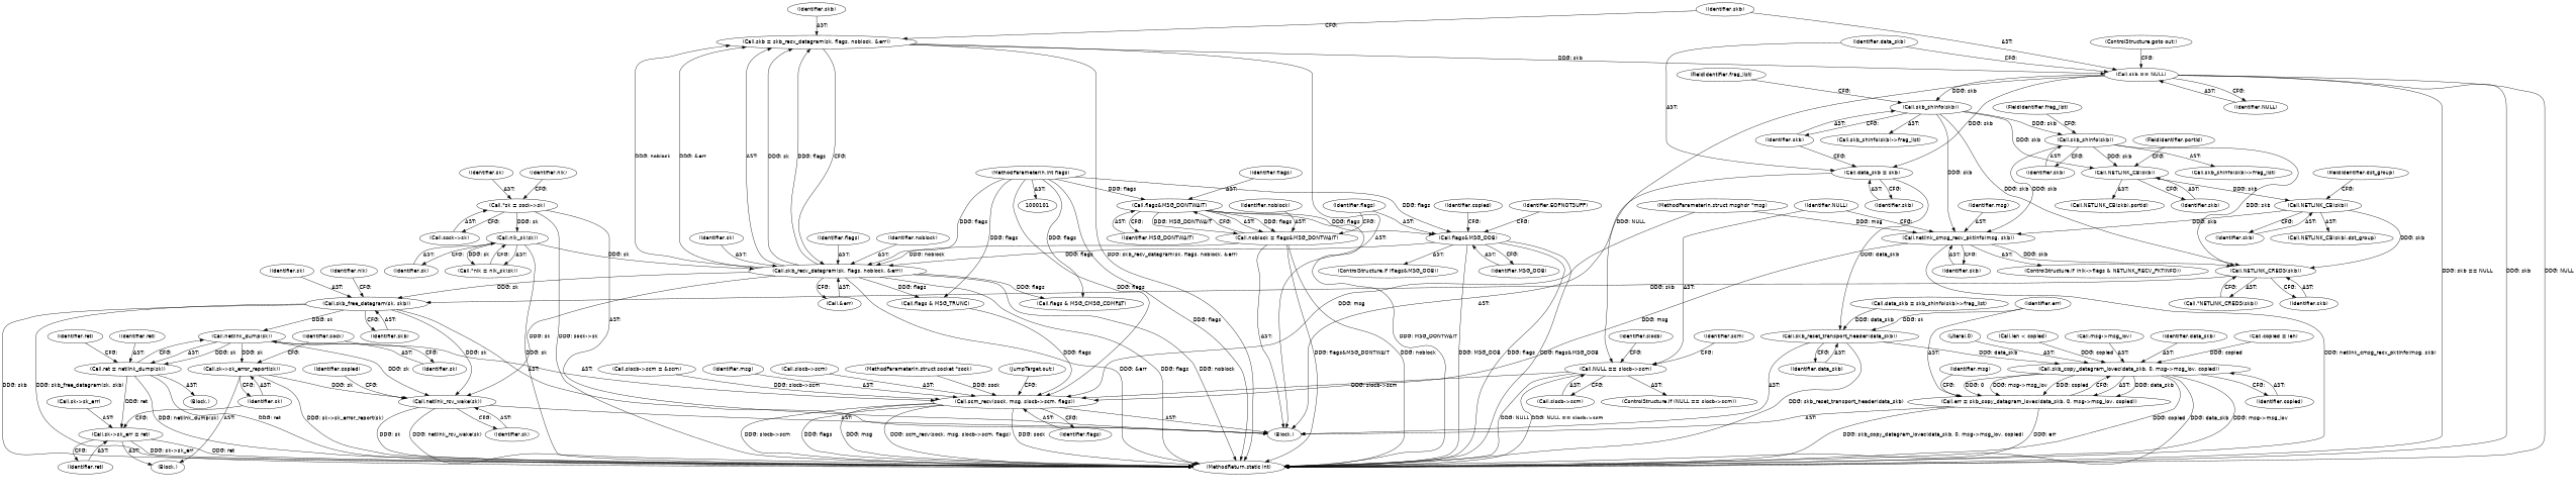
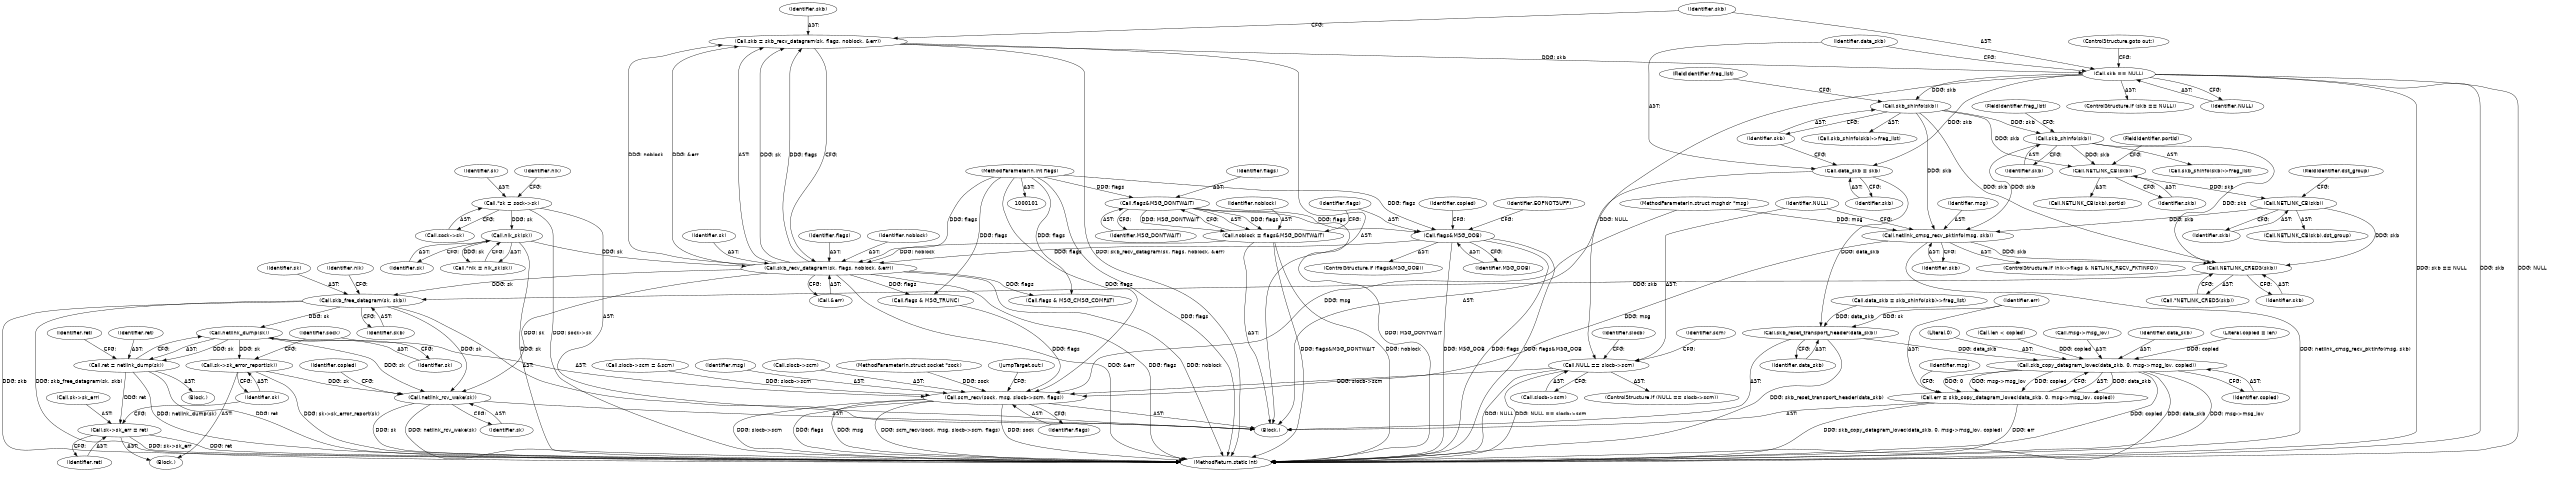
  digraph {
    fontname="DejaVu Sans"
    node [fontname="DejaVu Sans"]
    edge [fontname="DejaVu Sans"]
    n1 [label="(Call,skb = skb_recv_datagram(sk, flags, noblock, &err))"]
    n2 [label="(Call,skb_recv_datagram(sk, flags, noblock, &err))"]
    n3 [label="(Call,skb == NULL)"]
    n4 [label="(MethodReturn,static int)"]
    n5 [label="(Block,)"]
    n6 [label="(Call,skb_free_datagram(sk, skb))"]
    n7 [label="(Call,netlink_rcv_wake(sk))"]
    n8 [label="(Call,&err)"]
    n9 [label="(Call,flags & MSG_CMSG_COMPAT)"]
    n10 [label="(Call,flags & MSG_TRUNC)"]
    n11 [label="(Call,data_skb = skb)"]
    n12 [label="(Call,skb_shinfo(skb))"]
    n13 [label="(Call,NULL == siocb->scm)"]
+   n14 [label="(ControlStructure,if (skb == NULL))"]
    n15 [label="(Identifier,NULL)"]
    n16 [label="(Call,netlink_dump(sk))"]
    n17 [label="(Identifier,skb)"]
    n18 [label="(Identifier,sk)"]
    n19 [label="(Call,scm_recv(sock, msg, siocb->scm, flags))"]
    n20 [label="(Call,nlk_sk(sk))"]
    n21 [label="(Call,*nlk = nlk_sk(sk))"]
    n22 [label="(Identifier,sk)"]
    n23 [label="(Call,*sk = sock->sk)"]
    n24 [label="(Call,sock->sk)"]
    n25 [label="(Call,flags&MSG_OOB)"]
    n26 [label="(ControlStructure,if (flags&MSG_OOB))"]
    n27 [label="(Identifier,MSG_OOB)"]
    n28 [label="(Call,flags&MSG_DONTWAIT)"]
    n29 [label="(Call,noblock = flags&MSG_DONTWAIT)"]
    n30 [label="(Identifier,MSG_DONTWAIT)"]
    n31 [label="(MethodParameterIn,int flags)"]
    1000101
    n33 [label="(Identifier,flags)"]
    n34 [label="(Call,skb_reset_transport_header(data_skb))"]
    n35 [label="(Identifier,skb)"]
    n36 [label="(Call,skb_shinfo(skb))"]
    n37 [label="(Call,NETLINK_CB(skb))"]
    n38 [label="(Call,netlink_cmsg_recv_pktinfo(msg, skb))"]
    n39 [label="(Call,NETLINK_CREDS(skb))"]
    n40 [label="(Identifier,skb)"]
    n41 [label="(Call,skb_shinfo(skb)->frag_list)"]
    n42 [label="(Call,siocb->scm)"]
    n43 [label="(ControlStructure,if (NULL == siocb->scm))"]
    n44 [label="(Call,skb_copy_datagram_iovec(data_skb, 0, msg->msg_iov, copied))"]
    n45 [label="(Identifier,data_skb)"]
    n46 [label="(Call,err = skb_copy_datagram_iovec(data_skb, 0, msg->msg_iov, copied))"]
    n47 [label="(Identifier,copied)"]
    n48 [label="(Call,skb_shinfo(skb)->frag_list)"]
    n49 [label="(Identifier,skb)"]
    n50 [label="(Call,NETLINK_CB(skb))"]
    n51 [label="(Call,NETLINK_CB(skb).portid)"]
    n52 [label="(Identifier,skb)"]
    n53 [label="(Identifier,skb)"]
    n54 [label="(ControlStructure,if (nlk->flags & NETLINK_RECV_PKTINFO))"]
    n55 [label="(Call,*NETLINK_CREDS(skb))"]
    n56 [label="(Identifier,skb)"]
    n57 [label="(Identifier,skb)"]
    n58 [label="(Call,NETLINK_CB(skb).dst_group)"]
    n59 [label="(Call,ret = netlink_dump(sk))"]
    n60 [label="(Call,sk->sk_error_report(sk))"]
    n61 [label="(Identifier,sk)"]
    n62 [label="(Call,sk->sk_err = ret)"]
    n63 [label="(Block,)"]
    n64 [label="(Block,)"]
    n65 [label="(Identifier,sk)"]
    n66 [label="(Identifier,ret)"]
    n67 [label="(Identifier,EOPNOTSUPP)"]
    n68 [label="(MethodParameterIn,struct socket *sock)"]
    n69 [label="(Identifier,NULL)"]
    n70 [label="(Identifier,flags)"]
    n71 [label="(JumpTarget,out:)"]
    n72 [label="(MethodParameterIn,struct msghdr *msg)"]
    n73 [label="(Identifier,copied)"]
    n74 [label="(Call,siocb->scm = &scm)"]
    n75 [label="(Identifier,sk)"]
-   n76 [label="(Call,copied = len)"]
+   n76 [label="(Literal,copied = len)"]
    n77 [label="(Identifier,msg)"]
    n78 [label="(Identifier,skb)"]
    n79 [label="(Literal,0)"]
    n80 [label="(Identifier,flags)"]
    n81 [label="(Identifier,skb)"]
    n82 [label="(Call,len < copied)"]
    n83 [label="(FieldIdentifier,portid)"]
    n84 [label="(ControlStructure,goto out;)"]
    n85 [label="(Identifier,sk)"]
    n86 [label="(Call,msg->msg_iov)"]
    n87 [label="(Identifier,msg)"]
    n88 [label="(Identifier,msg)"]
    n89 [label="(Identifier,sock)"]
    n90 [label="(Identifier,flags)"]
    n91 [label="(Call,data_skb = skb_shinfo(skb)->frag_list)"]
    n92 [label="(Identifier,noblock)"]
    n93 [label="(Identifier,data_skb)"]
    n94 [label="(Identifier,sk)"]
    n95 [label="(Identifier,nlk)"]
    n96 [label="(Identifier,ret)"]
    n97 [label="(Call,sk->sk_err)"]
    n98 [label="(FieldIdentifier,frag_list)"]
    n99 [label="(Identifier,noblock)"]
    n100 [label="(Identifier,nlk)"]
    n101 [label="(Identifier,siocb)"]
    n102 [label="(Call,siocb->scm)"]
    n103 [label="(Identifier,copied)"]
    n104 [label="(Identifier,err)"]
    n105 [label="(Identifier,scm)"]
    n106 [label="(Identifier,data_skb)"]
    n107 [label="(FieldIdentifier,frag_list)"]
    n108 [label="(FieldIdentifier,dst_group)"]
    n109 [label="(Identifier,ret)"]
    n1 -> n2 [label="CFG: "]
    n1 -> n3 [label="DDG: skb"]
    n1 -> n4 [label="DDG: skb_recv_datagram(sk, flags, noblock, &err)"]
    n1 -> n5 [label="AST: "]
    n2 -> n1 [label="AST: "]
    n2 -> n1 [label="DDG: sk"]
    n2 -> n1 [label="DDG: flags"]
    n2 -> n1 [label="DDG: noblock"]
    n2 -> n1 [label="DDG: &err"]
    n2 -> n4 [label="DDG: noblock"]
    n2 -> n4 [label="DDG: &err"]
    n2 -> n4 [label="DDG: flags"]
    n2 -> n6 [label="DDG: sk"]
    n2 -> n7 [label="DDG: sk"]
    n2 -> n8 [label="CFG: "]
    n2 -> n9 [label="DDG: flags"]
    n2 -> n10 [label="DDG: flags"]
    n3 -> n4 [label="DDG: NULL"]
    n3 -> n4 [label="DDG: skb == NULL"]
    n3 -> n4 [label="DDG: skb"]
    n3 -> n11 [label="DDG: skb"]
    n3 -> n12 [label="DDG: skb"]
    n3 -> n13 [label="DDG: NULL"]
+   n3 -> n14 [label="AST: "]
    n3 -> n15 [label="CFG: "]
    n6 -> n4 [label="DDG: skb"]
    n6 -> n4 [label="DDG: skb_free_datagram(sk, skb)"]
    n6 -> n5 [label="AST: "]
    n6 -> n7 [label="DDG: sk"]
    n6 -> n16 [label="DDG: sk"]
    n6 -> n17 [label="CFG: "]
    n7 -> n4 [label="DDG: sk"]
    n7 -> n4 [label="DDG: netlink_rcv_wake(sk)"]
    n7 -> n5 [label="AST: "]
    n7 -> n18 [label="CFG: "]
    n8 -> n2 [label="AST: "]
    n10 -> n19 [label="DDG: flags"]
    n11 -> n5 [label="AST: "]
    n11 -> n34 [label="DDG: data_skb"]
    n11 -> n35 [label="CFG: "]
    n12 -> n36 [label="DDG: skb"]
    n12 -> n37 [label="DDG: skb"]
    n12 -> n38 [label="DDG: skb"]
    n12 -> n39 [label="DDG: skb"]
    n12 -> n40 [label="CFG: "]
    n12 -> n41 [label="AST: "]
    n13 -> n4 [label="DDG: NULL == siocb->scm"]
    n13 -> n4 [label="DDG: NULL"]
    n13 -> n19 [label="DDG: siocb->scm"]
    n13 -> n42 [label="CFG: "]
    n13 -> n43 [label="AST: "]
    n15 -> n3 [label="AST: "]
    n16 -> n7 [label="DDG: sk"]
    n16 -> n59 [label="AST: "]
    n16 -> n59 [label="DDG: sk"]
    n16 -> n60 [label="DDG: sk"]
    n16 -> n61 [label="CFG: "]
    n17 -> n6 [label="AST: "]
    n18 -> n7 [label="AST: "]
    n19 -> n4 [label="DDG: sock"]
    n19 -> n4 [label="DDG: siocb->scm"]
    n19 -> n4 [label="DDG: flags"]
    n19 -> n4 [label="DDG: msg"]
    n19 -> n4 [label="DDG: scm_recv(sock, msg, siocb->scm, flags)"]
    n19 -> n5 [label="AST: "]
    n19 -> n33 [label="CFG: "]
    n20 -> n2 [label="DDG: sk"]
    n20 -> n4 [label="DDG: sk"]
    n20 -> n21 [label="AST: "]
    n20 -> n21 [label="DDG: sk"]
    n20 -> n22 [label="CFG: "]
    n21 -> n20 [label="CFG: "]
    n22 -> n20 [label="AST: "]
    n23 -> n4 [label="DDG: sock->sk"]
    n23 -> n5 [label="AST: "]
    n23 -> n20 [label="DDG: sk"]
    n23 -> n24 [label="CFG: "]
    n24 -> n23 [label="AST: "]
    n25 -> n2 [label="DDG: flags"]
    n25 -> n4 [label="DDG: MSG_OOB"]
    n25 -> n4 [label="DDG: flags"]
    n25 -> n4 [label="DDG: flags&MSG_OOB"]
    n25 -> n26 [label="AST: "]
    n25 -> n27 [label="CFG: "]
    n27 -> n25 [label="AST: "]
    n28 -> n4 [label="DDG: MSG_DONTWAIT"]
    n28 -> n25 [label="DDG: flags"]
    n28 -> n29 [label="AST: "]
    n28 -> n29 [label="DDG: flags"]
    n28 -> n29 [label="DDG: MSG_DONTWAIT"]
    n28 -> n30 [label="CFG: "]
    n29 -> n2 [label="DDG: noblock"]
    n29 -> n4 [label="DDG: noblock"]
    n29 -> n4 [label="DDG: flags&MSG_DONTWAIT"]
    n29 -> n5 [label="AST: "]
    n29 -> n28 [label="CFG: "]
    n30 -> n28 [label="AST: "]
    n31 -> n2 [label="DDG: flags"]
    n31 -> n4 [label="DDG: flags"]
    n31 -> n9 [label="DDG: flags"]
    n31 -> n10 [label="DDG: flags"]
    n31 -> n19 [label="DDG: flags"]
    n31 -> n25 [label="DDG: flags"]
    n31 -> n28 [label="DDG: flags"]
    n31 -> 1000101 [label="AST: "]
    n33 -> n19 [label="AST: "]
    n34 -> n4 [label="DDG: skb_reset_transport_header(data_skb)"]
    n34 -> n5 [label="AST: "]
    n34 -> n44 [label="DDG: data_skb"]
    n34 -> n45 [label="CFG: "]
    n35 -> n11 [label="AST: "]
    n36 -> n37 [label="DDG: skb"]
    n36 -> n38 [label="DDG: skb"]
    n36 -> n39 [label="DDG: skb"]
    n36 -> n48 [label="AST: "]
    n36 -> n49 [label="CFG: "]
    n37 -> n50 [label="DDG: skb"]
    n37 -> n51 [label="AST: "]
    n37 -> n52 [label="CFG: "]
    n38 -> n4 [label="DDG: netlink_cmsg_recv_pktinfo(msg, skb)"]
    n38 -> n19 [label="DDG: msg"]
    n38 -> n39 [label="DDG: skb"]
    n38 -> n53 [label="CFG: "]
    n38 -> n54 [label="AST: "]
    n39 -> n6 [label="DDG: skb"]
    n39 -> n55 [label="AST: "]
    n39 -> n56 [label="CFG: "]
    n40 -> n11 [label="CFG: "]
    n40 -> n12 [label="AST: "]
    n42 -> n13 [label="AST: "]
    n44 -> n4 [label="DDG: copied"]
    n44 -> n4 [label="DDG: data_skb"]
    n44 -> n4 [label="DDG: msg->msg_iov"]
    n44 -> n46 [label="AST: "]
    n44 -> n46 [label="DDG: data_skb"]
    n44 -> n46 [label="DDG: 0"]
    n44 -> n46 [label="DDG: msg->msg_iov"]
    n44 -> n46 [label="DDG: copied"]
    n44 -> n47 [label="CFG: "]
    n45 -> n34 [label="AST: "]
    n46 -> n4 [label="DDG: skb_copy_datagram_iovec(data_skb, 0, msg->msg_iov, copied)"]
    n46 -> n4 [label="DDG: err"]
    n46 -> n5 [label="AST: "]
    n46 -> n44 [label="CFG: "]
    n47 -> n44 [label="AST: "]
    n49 -> n36 [label="AST: "]
    n50 -> n38 [label="DDG: skb"]
    n50 -> n39 [label="DDG: skb"]
    n50 -> n57 [label="CFG: "]
    n50 -> n58 [label="AST: "]
    n52 -> n37 [label="AST: "]
    n53 -> n38 [label="AST: "]
    n55 -> n39 [label="CFG: "]
    n56 -> n39 [label="AST: "]
    n57 -> n50 [label="AST: "]
    n59 -> n4 [label="DDG: ret"]
    n59 -> n4 [label="DDG: netlink_dump(sk)"]
    n59 -> n16 [label="CFG: "]
    n59 -> n62 [label="DDG: ret"]
    n59 -> n63 [label="AST: "]
    n60 -> n4 [label="DDG: sk->sk_error_report(sk)"]
    n60 -> n7 [label="DDG: sk"]
    n60 -> n64 [label="AST: "]
    n60 -> n65 [label="CFG: "]
    n61 -> n16 [label="AST: "]
    n62 -> n4 [label="DDG: ret"]
    n62 -> n4 [label="DDG: sk->sk_err"]
    n62 -> n64 [label="AST: "]
    n62 -> n66 [label="CFG: "]
    n65 -> n60 [label="AST: "]
    n65 -> n62 [label="CFG: "]
    n66 -> n62 [label="AST: "]
    n67 -> n25 [label="CFG: "]
    n68 -> n19 [label="DDG: sock"]
    n69 -> n13 [label="AST: "]
    n69 -> n38 [label="CFG: "]
    n70 -> n2 [label="AST: "]
    n71 -> n19 [label="CFG: "]
    n72 -> n19 [label="DDG: msg"]
    n72 -> n38 [label="DDG: msg"]
    n73 -> n7 [label="CFG: "]
    n74 -> n19 [label="DDG: siocb->scm"]
    n75 -> n6 [label="AST: "]
    n76 -> n44 [label="DDG: copied"]
    n77 -> n46 [label="CFG: "]
    n78 -> n1 [label="CFG: "]
    n78 -> n3 [label="AST: "]
    n79 -> n44 [label="AST: "]
    n80 -> n28 [label="AST: "]
    n81 -> n1 [label="AST: "]
    n82 -> n44 [label="DDG: copied"]
    n83 -> n37 [label="CFG: "]
    n84 -> n3 [label="CFG: "]
    n85 -> n23 [label="AST: "]
    n86 -> n44 [label="AST: "]
    n87 -> n38 [label="AST: "]
    n88 -> n19 [label="AST: "]
    n89 -> n19 [label="AST: "]
    n89 -> n60 [label="CFG: "]
    n90 -> n25 [label="AST: "]
    n90 -> n29 [label="CFG: "]
    n91 -> n34 [label="DDG: data_skb"]
    n92 -> n2 [label="AST: "]
    n93 -> n44 [label="AST: "]
    n94 -> n2 [label="AST: "]
    n95 -> n23 [label="CFG: "]
    n96 -> n59 [label="CFG: "]
    n97 -> n62 [label="AST: "]
    n98 -> n12 [label="CFG: "]
    n99 -> n29 [label="AST: "]
    n100 -> n6 [label="CFG: "]
    n101 -> n13 [label="CFG: "]
    n102 -> n19 [label="AST: "]
    n103 -> n25 [label="CFG: "]
    n104 -> n34 [label="DDG: sk"]
    n104 -> n46 [label="AST: "]
    n105 -> n13 [label="CFG: "]
    n106 -> n3 [label="CFG: "]
    n106 -> n11 [label="AST: "]
    n107 -> n36 [label="CFG: "]
    n108 -> n50 [label="CFG: "]
    n109 -> n59 [label="AST: "]
  }
